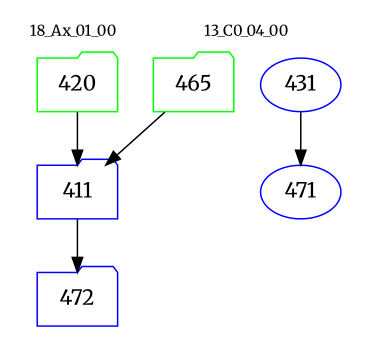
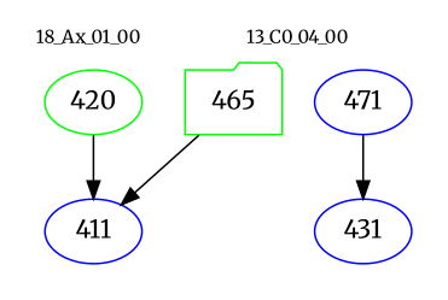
  digraph {
    fontname=Merriweather
    node [color=blue fontname=Merriweather shape=ellipse]
    edge [color=black fontname=Merriweather]
-   n1 [color=green label=420 shape=folder]
-   n2 [label=411 shape=folder]
-   n3 [label=472 shape=folder]
+   n1 [color=green label=420]
+   n2 [label=411]
    n4 [color=green label=465 shape=folder]
    n5 [label=431]
    n6 [label=471]
    subgraph cluster_1 {
      color=white
      fontsize=10
      label="18_Ax_01_00"
      n1
      n2
-     n3
    }
    subgraph cluster_2 {
      color=white
      fontsize=10
      label="13_C0_04_00"
      n4
      n5
      n6
    }
    n1 -> n2
-   n2 -> n3
    n4 -> n2
-   n5 -> n6
+   n6 -> n5
  }
